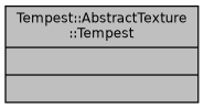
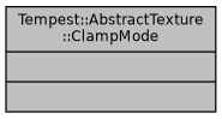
  digraph {
-   n1 [color=black fillcolor=grey75 fontcolor=black fontname=Helvetica fontsize=10 height=0.2 label="{Tempest::AbstractTexture\l::Tempest\n||}" shape=record style=filled width=0.4]
+   n1 [color=black fillcolor=grey75 fontcolor=black fontname=Helvetica fontsize=10 height=0.2 label="{Tempest::AbstractTexture\l::ClampMode\n||}" shape=record style=filled width=0.4]
  }
